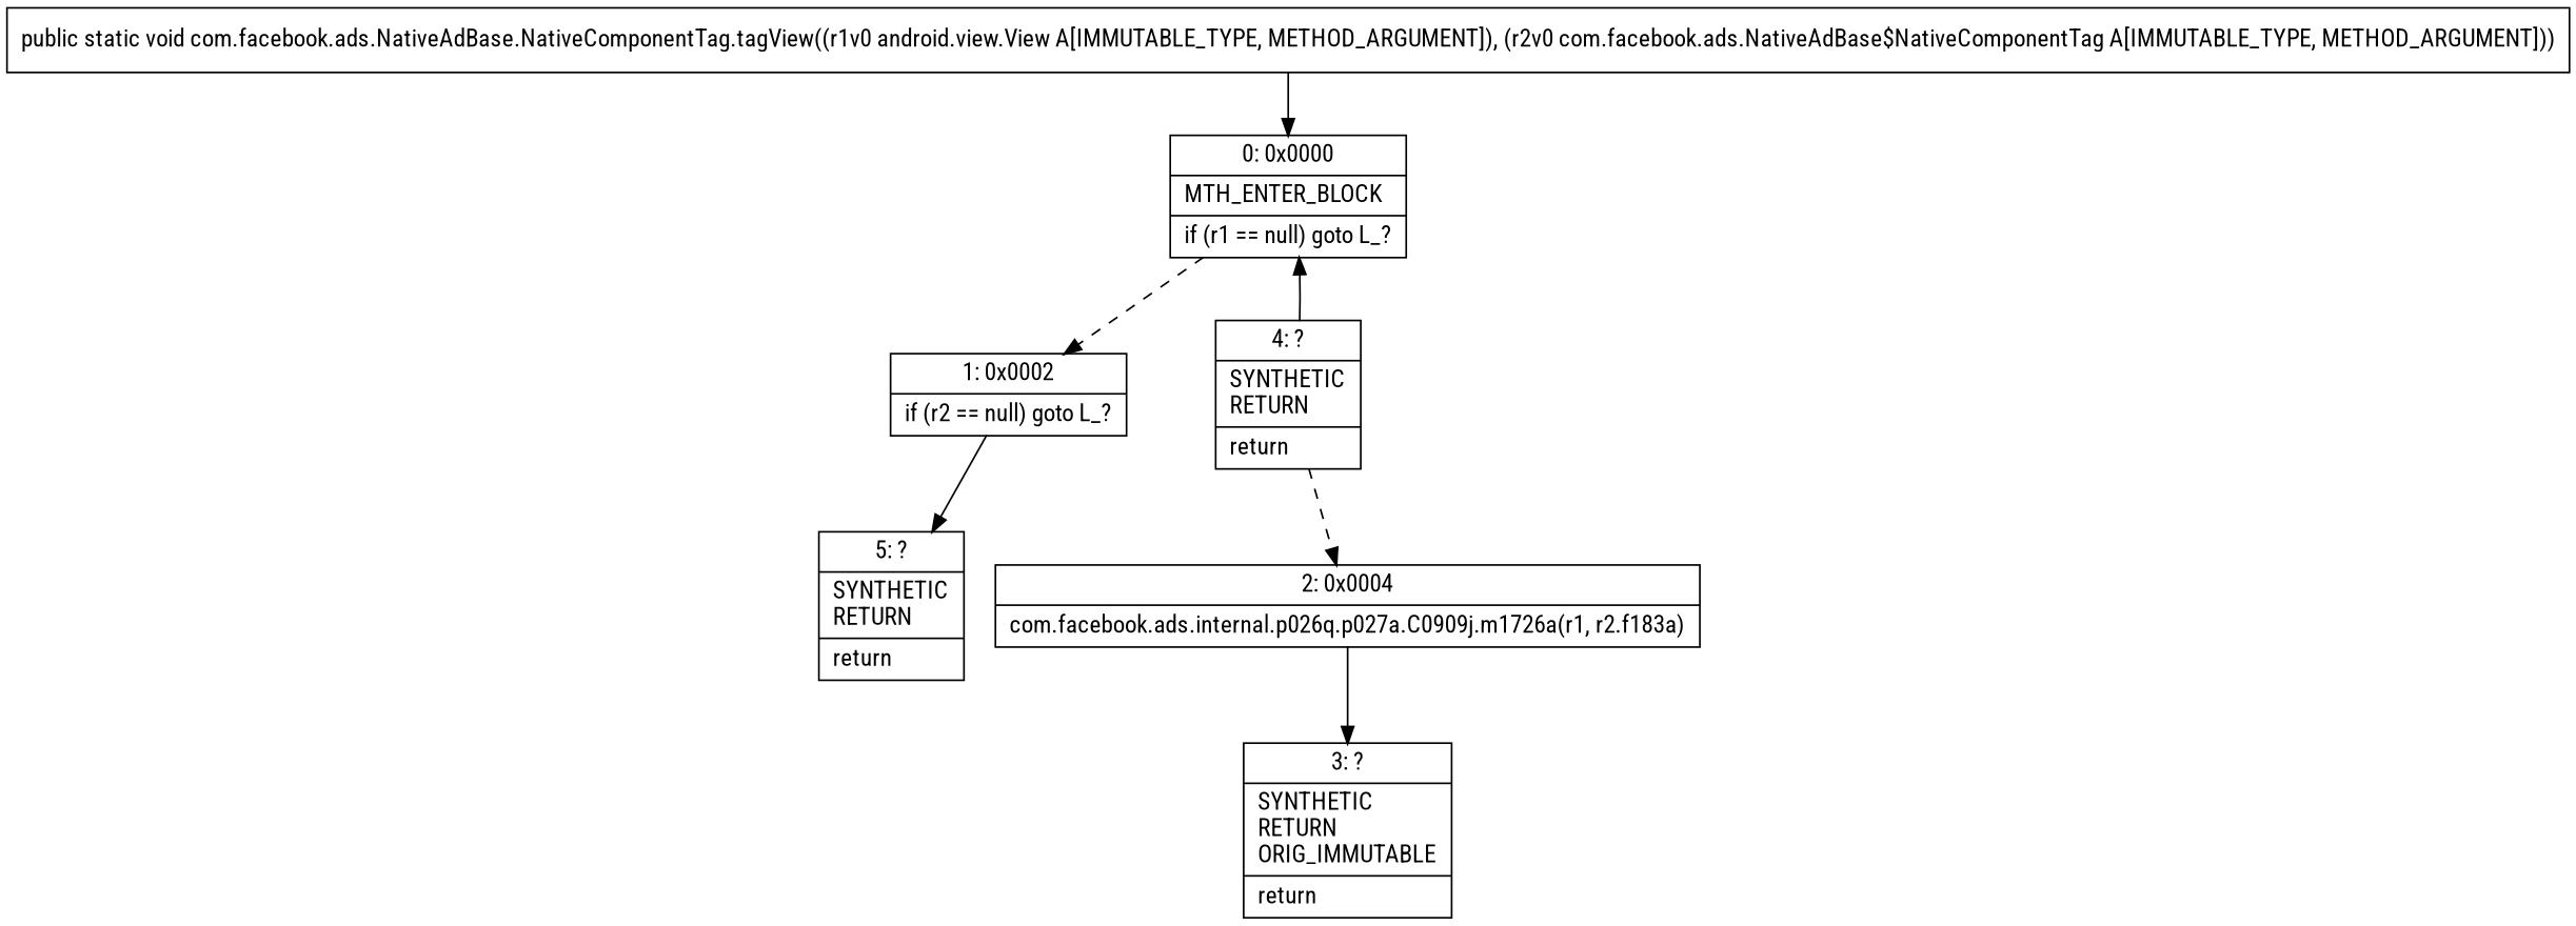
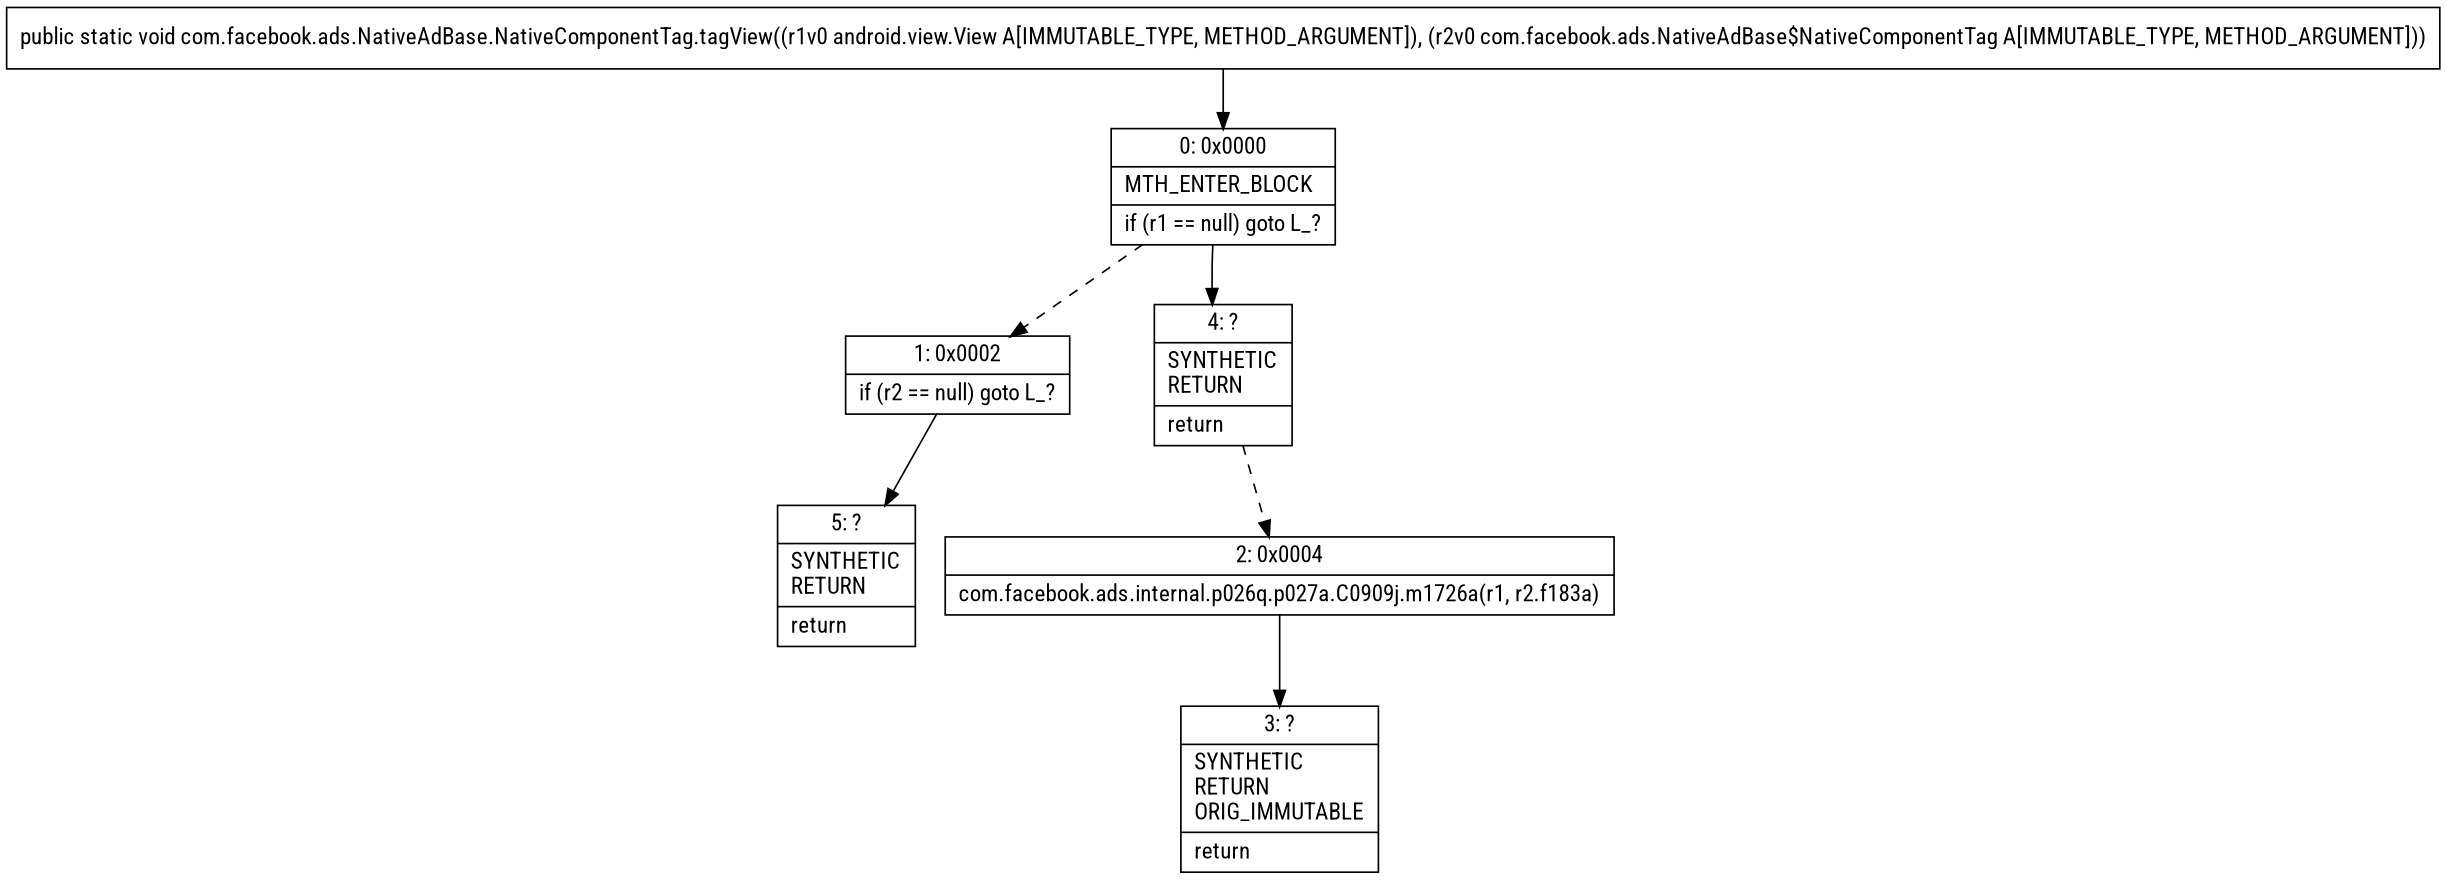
  digraph {
    fontname="Roboto Condensed"
    node [fontname="Roboto Condensed" shape=record]
    edge [fontname="Roboto Condensed"]
    n1 [label="{0\:\ 0x0000|MTH_ENTER_BLOCK\l|if (r1 == null) goto L_?\l}"]
    n2 [label="{1\:\ 0x0002|if (r2 == null) goto L_?\l}"]
    n3 [label="{4\:\ ?|SYNTHETIC\lRETURN\l|return\l}"]
    n4 [label="{5\:\ ?|SYNTHETIC\lRETURN\l|return\l}"]
    n5 [label="{2\:\ 0x0004|com.facebook.ads.internal.p026q.p027a.C0909j.m1726a(r1, r2.f183a)\l}"]
    n6 [label="{3\:\ ?|SYNTHETIC\lRETURN\lORIG_IMMUTABLE\l|return\l}"]
    n7 [label="{public static void com.facebook.ads.NativeAdBase.NativeComponentTag.tagView((r1v0 android.view.View A[IMMUTABLE_TYPE, METHOD_ARGUMENT]), (r2v0 com.facebook.ads.NativeAdBase$NativeComponentTag A[IMMUTABLE_TYPE, METHOD_ARGUMENT])) }"]
    n1 -> n2 [style=dashed]
-   n3 -> n1
+   n1 -> n3
    n2 -> n4
    n3 -> n5 [style=dashed]
    n5 -> n6
    n7 -> n1
  }
